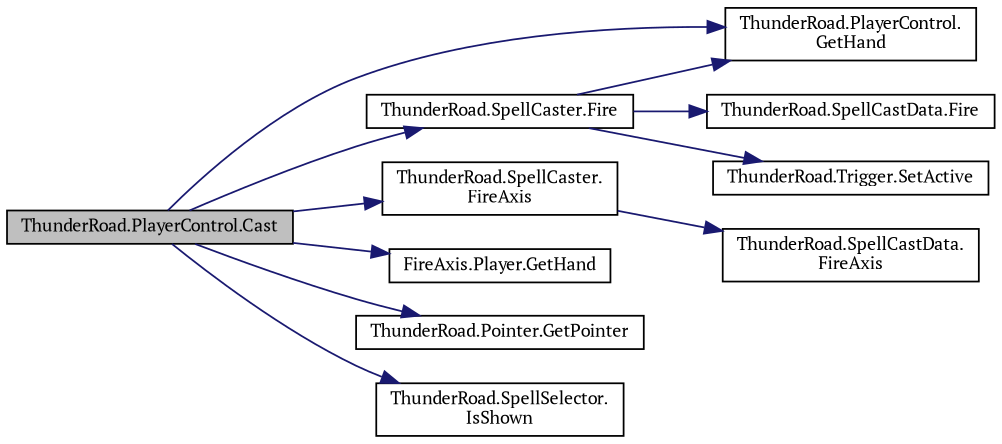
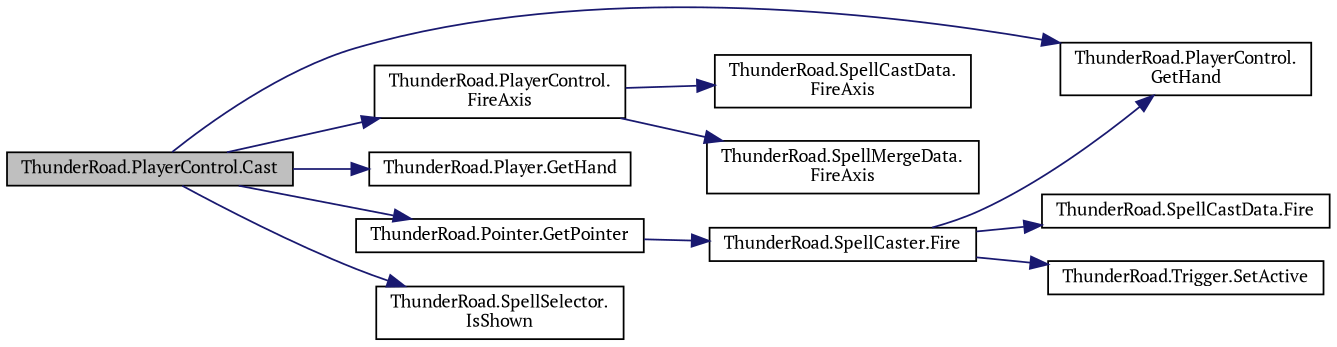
  digraph {
    fontname="PT Serif"
    rankdir=LR
    node [color=black fillcolor=white fontname="PT Serif" fontsize=10 shape=record style=filled]
    edge [color=midnightblue fontname="PT Serif" fontsize=10 labelfontname=Helvetica labelfontsize=10 style=solid]
    n1 [fillcolor=grey75 fontcolor=black height=0.2 label="ThunderRoad.PlayerControl.Cast" width=0.4]
    n2 [height=0.2 label="ThunderRoad.SpellCaster.Fire" width=0.4]
    n3 [height=0.2 label="ThunderRoad.PlayerControl.\lGetHand" width=0.4]
-   n4 [height=0.2 label="ThunderRoad.SpellCaster.\lFireAxis" width=0.4]
-   n5 [height=0.2 label="FireAxis.Player.GetHand" width=0.4]
+   n4 [height=0.2 label="ThunderRoad.PlayerControl.\lFireAxis" width=0.4]
+   n5 [height=0.2 label="ThunderRoad.Player.GetHand" width=0.4]
    n6 [height=0.2 label="ThunderRoad.Pointer.GetPointer" width=0.4]
    n7 [height=0.2 label="ThunderRoad.SpellSelector.\lIsShown" width=0.4]
    n8 [height=0.2 label="ThunderRoad.SpellCastData.Fire" width=0.4]
    n9 [height=0.2 label="ThunderRoad.Trigger.SetActive" width=0.4]
    n10 [height=0.2 label="ThunderRoad.SpellCastData.\lFireAxis" width=0.4]
-   n1 -> n2
+   n11 [height=0.2 label="ThunderRoad.SpellMergeData.\lFireAxis" width=0.4]
+   n6 -> n2
    n1 -> n3
    n1 -> n4
    n1 -> n5
    n1 -> n6
    n1 -> n7
    n2 -> n3
    n2 -> n8
    n2 -> n9
    n4 -> n10
+   n4 -> n11
  }
